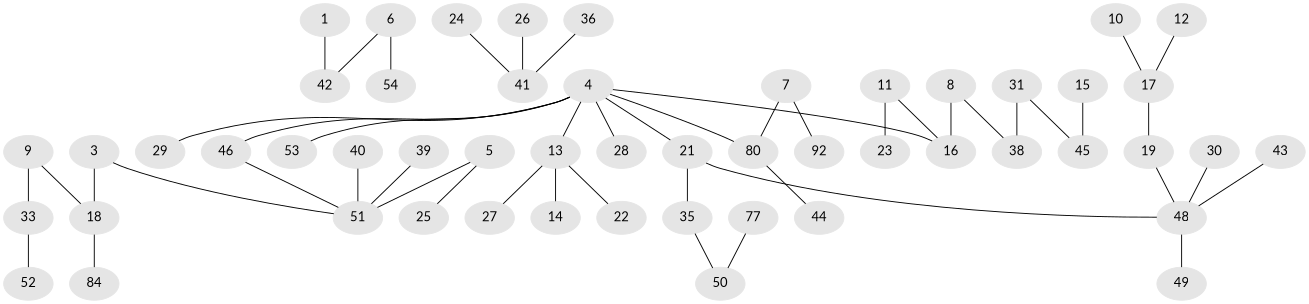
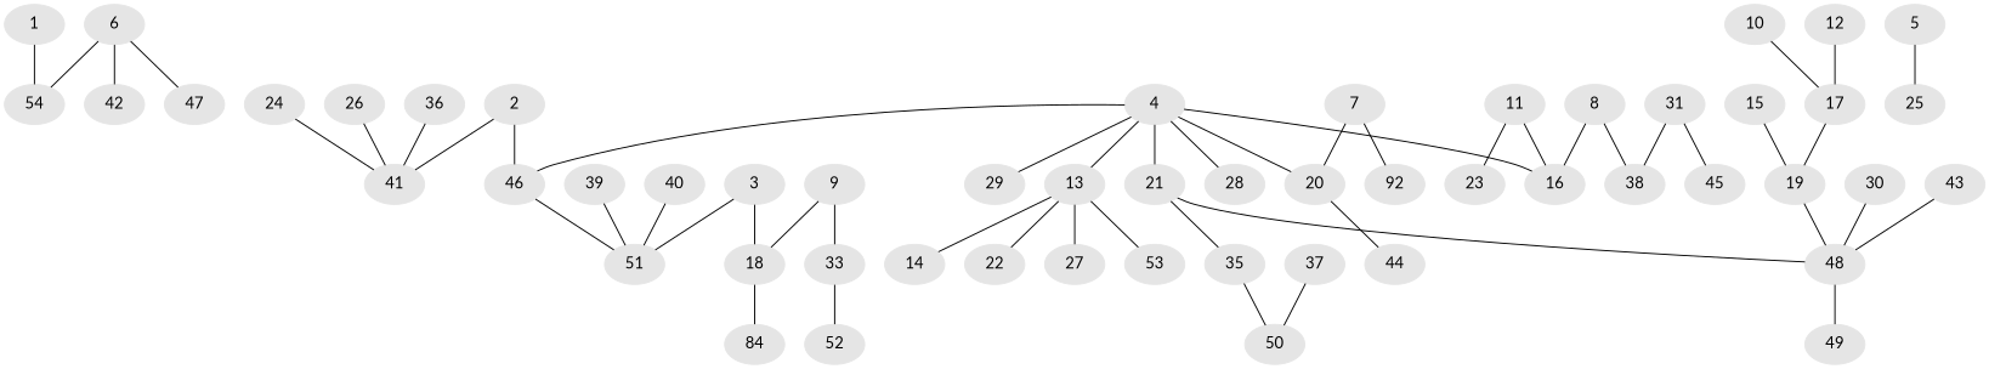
  graph {
    fontname=Lato
    node [color=gray90 fontname=Lato style=filled]
    edge [fontname=Lato weight=1.0]
    1
    54
+   2
    41
    46
    51
    3
    18
    n9 [label=84]
    4
    13
    16
-   20 [label=80]
+   20
    21
    28
    29
    53
    14
    22
    27
    44
    48
    35
    5
    25
    6
    42
+   47
    7
    n30 [label=92]
    8
    38
    9
    33
    52
    10
    17
    12
    11
    23
    19
    15
    49
    50
    24
    26
    30
    31
    45
    36
-   37 [label=77]
+   37
    39
    40
    43
-   1 -- 42
+   1 -- 54
+   2 -- 41
+   2 -- 46
    46 -- 51
    3 -- 51
    3 -- 18
    18 -- n9
    4 -- 46
    4 -- 13
    4 -- 16
    4 -- 20
    4 -- 21
    4 -- 28
    4 -- 29
-   4 -- 53
+   13 -- 53
    13 -- 14
    13 -- 22
    13 -- 27
    20 -- 44
    21 -- 48
    21 -- 35
    48 -- 49
    35 -- 50
-   5 -- 51
    5 -- 25
    6 -- 54
    6 -- 42
+   6 -- 47
    7 -- 20
    7 -- n30
    8 -- 16
    8 -- 38
    9 -- 18
    9 -- 33
    33 -- 52
    10 -- 17
    17 -- 19
    12 -- 17
    11 -- 16
    11 -- 23
    19 -- 48
-   15 -- 45
+   15 -- 19
    24 -- 41
    26 -- 41
    30 -- 48
    31 -- 38
    31 -- 45
    36 -- 41
    37 -- 50
    39 -- 51
    40 -- 51
    43 -- 48
  }
